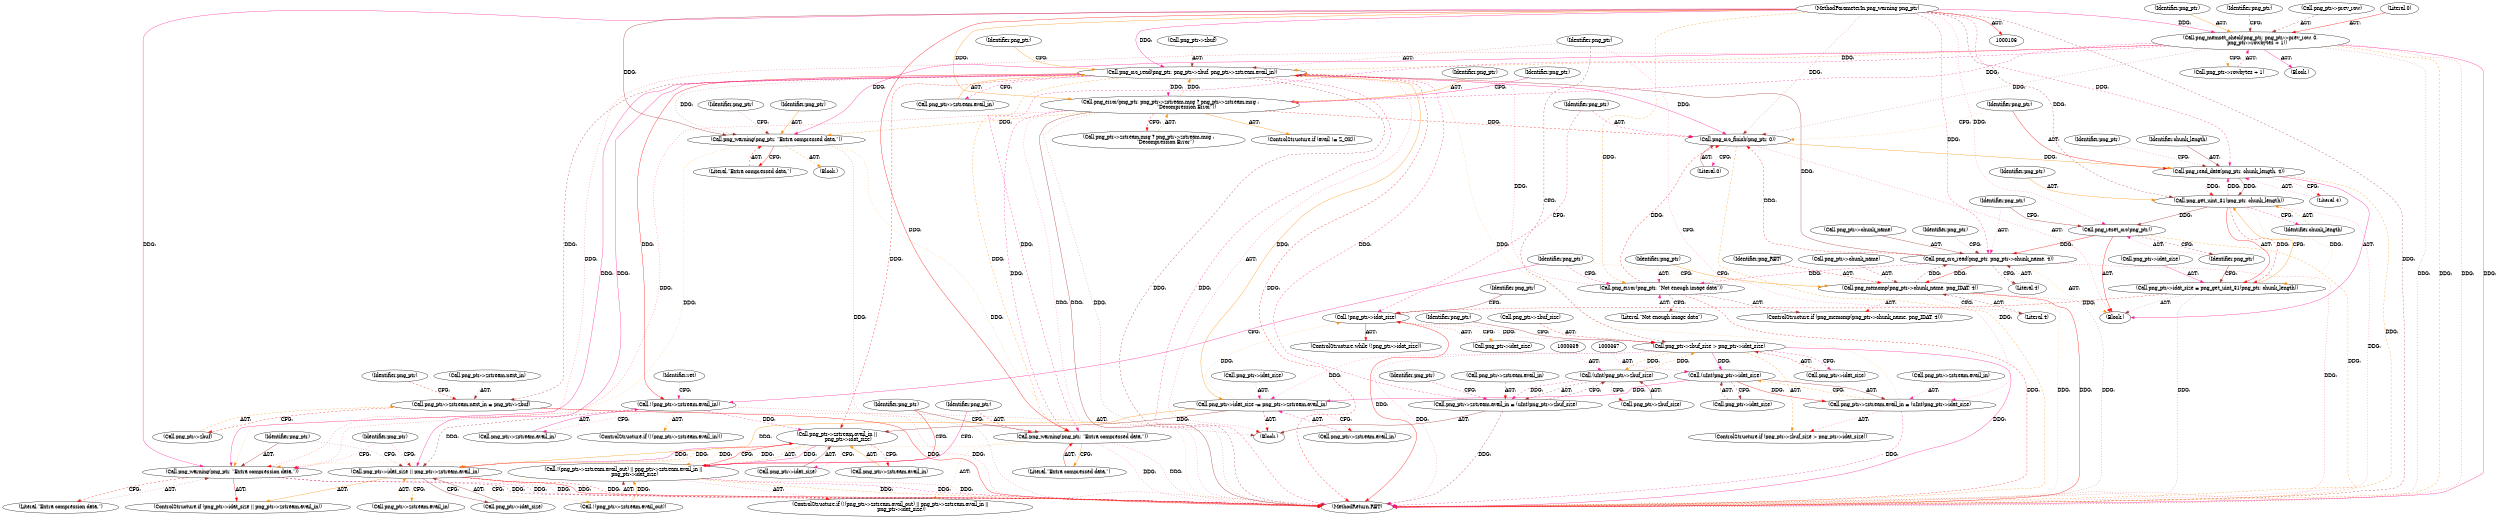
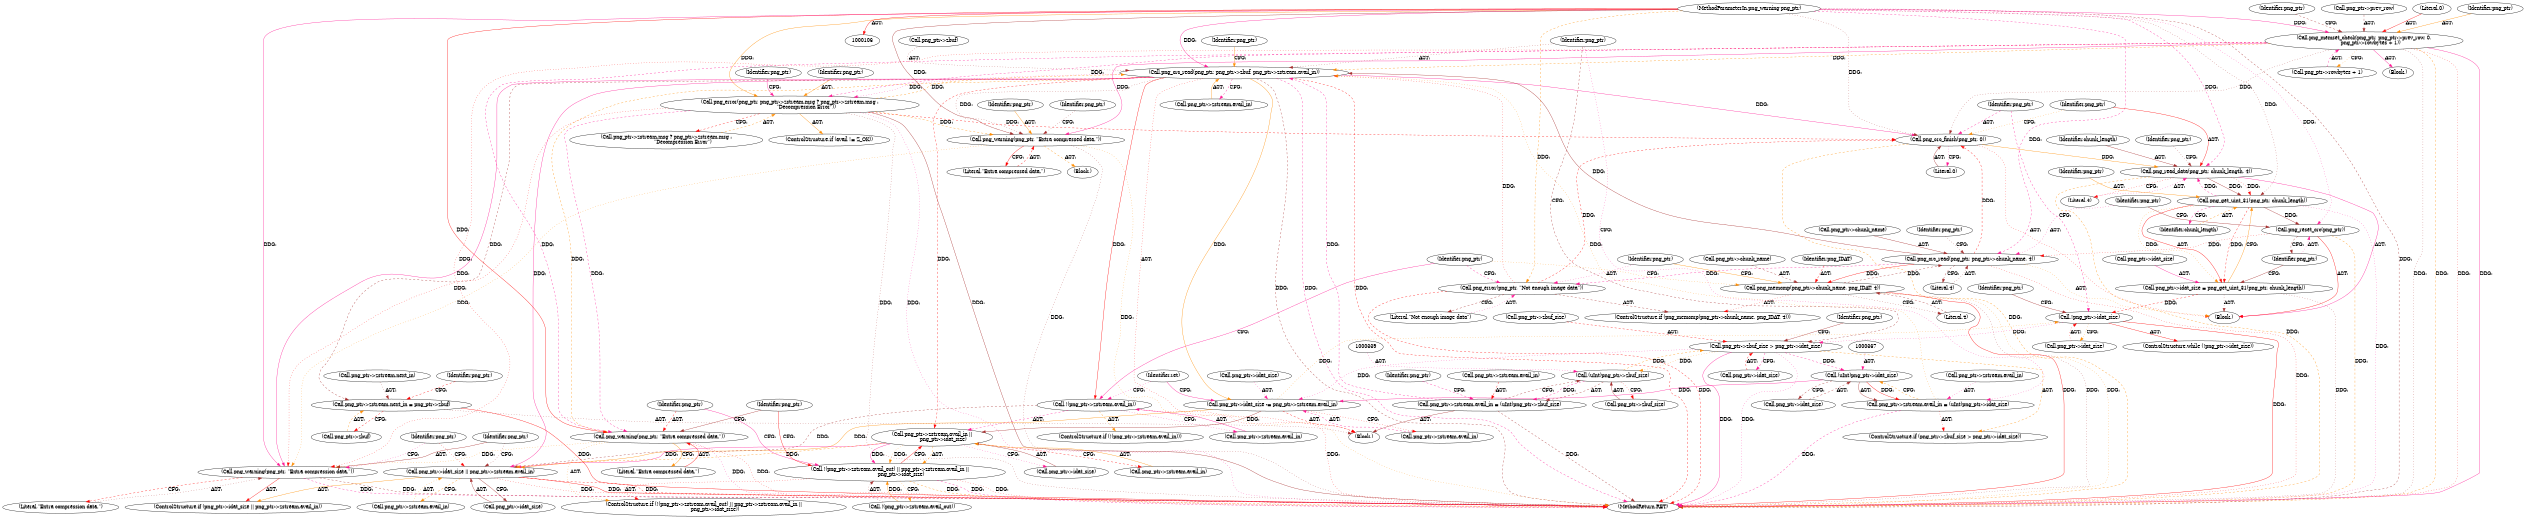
  digraph {
    edge [color=deeppink style=dashed]
    n1 [label="(Call,png_crc_read(png_ptr, png_ptr->zbuf, png_ptr->zstream.avail_in))"]
    n2 [label="(Call,png_crc_finish(png_ptr, 0))"]
    n3 [label="(Call,png_error(png_ptr, png_ptr->zstream.msg ? png_ptr->zstream.msg :\n                      \"Decompression Error\"))"]
    n4 [label="(Call,png_ptr->idat_size -= png_ptr->zstream.avail_in)"]
    n5 [label="(Call,!(png_ptr->zstream.avail_in))"]
    n6 [label="(Call,png_ptr->zstream.avail_in ||\n               png_ptr->idat_size)"]
    n7 [label="(Call,png_ptr->idat_size || png_ptr->zstream.avail_in)"]
    n8 [label="(Call,png_ptr->zstream.next_in = png_ptr->zbuf)"]
    n9 [label="(Call,png_warning(png_ptr, \"Extra compressed data.\"))"]
    n10 [label="(Call,png_warning(png_ptr, \"Extra compression data.\"))"]
    n11 [label="(Call,png_warning(png_ptr, \"Extra compressed data.\"))"]
    n12 [label="(Call,png_ptr->zstream.avail_in)"]
    n13 [label="(MethodReturn,RET)"]
    n14 [label="(Block,)"]
    n15 [label="(Call,png_read_data(png_ptr, chunk_length, 4))"]
    n16 [label="(Block,)"]
    n17 [label="(Literal,0)"]
    n18 [label="(ControlStructure,if (avail != Z_OK))"]
    n19 [label="(Call,png_ptr->zstream.msg ? png_ptr->zstream.msg :\n                      \"Decompression Error\")"]
    n20 [label="(Call,!png_ptr->idat_size)"]
    n21 [label="(Call,png_ptr->zstream.avail_in)"]
    n22 [label="(ControlStructure,if (!(png_ptr->zstream.avail_in)))"]
    n23 [label="(Call,png_ptr->zstream.avail_in)"]
    n24 [label="(Call,!(png_ptr->zstream.avail_out) || png_ptr->zstream.avail_in ||\n               png_ptr->idat_size)"]
    n25 [label="(Call,png_ptr->idat_size)"]
    n26 [label="(Call,png_ptr->zstream.avail_in)"]
    n27 [label="(Call,png_ptr->zstream.avail_in)"]
    n28 [label="(Call,png_ptr->idat_size)"]
    n29 [label="(ControlStructure,if (png_ptr->idat_size || png_ptr->zstream.avail_in))"]
    n30 [label="(Call,png_ptr->zbuf)"]
    n31 [label="(ControlStructure,if (!(png_ptr->zstream.avail_out) || png_ptr->zstream.avail_in ||\n               png_ptr->idat_size))"]
    n32 [label="(Literal,\"Extra compressed data.\")"]
    n33 [label="(Literal,\"Extra compression data.\")"]
    n34 [label="(Literal,\"Extra compressed data.\")"]
    n35 [label="(Block,)"]
    n36 [label="(Call,png_memset_check(png_ptr, png_ptr->prev_row, 0,\n         png_ptr->rowbytes + 1))"]
    n37 [label="(Call,png_ptr->rowbytes + 1)"]
    n38 [label="(Block,)"]
    n39 [label="(MethodParameterIn,png_warning png_ptr)"]
    n40 [label="(Call,png_error(png_ptr, \"Not enough image data\"))"]
    n41 [label="(Call,png_crc_read(png_ptr, png_ptr->chunk_name, 4))"]
    n42 [label="(Call,png_reset_crc(png_ptr))"]
    n43 [label="(Call,png_get_uint_31(png_ptr, chunk_length))"]
    1000106
    n45 [label="(Literal,\"Not enough image data\")"]
    n46 [label="(ControlStructure,if (png_memcmp(png_ptr->chunk_name, png_IDAT, 4)))"]
    n47 [label="(Call,png_memcmp(png_ptr->chunk_name, png_IDAT, 4))"]
    n48 [label="(Literal,4)"]
    n49 [label="(Identifier,png_ptr)"]
    n50 [label="(Call,png_ptr->idat_size = png_get_uint_31(png_ptr, chunk_length))"]
    n51 [label="(Identifier,chunk_length)"]
    n52 [label="(Literal,4)"]
    n53 [label="(Literal,4)"]
    n54 [label="(Call,png_ptr->zstream.avail_in = (uInt)png_ptr->zbuf_size)"]
    n55 [label="(Call,(uInt)png_ptr->zbuf_size)"]
    n56 [label="(Call,png_ptr->zbuf_size > png_ptr->idat_size)"]
    n57 [label="(Call,png_ptr->zbuf_size)"]
    n58 [label="(Call,(uInt)png_ptr->idat_size)"]
    n59 [label="(ControlStructure,if (png_ptr->zbuf_size > png_ptr->idat_size))"]
    n60 [label="(Call,png_ptr->idat_size)"]
    n61 [label="(Call,png_ptr->zstream.avail_in = (uInt)png_ptr->idat_size)"]
    n62 [label="(Call,png_ptr->idat_size)"]
    n63 [label="(Call,png_ptr->idat_size)"]
    n64 [label="(ControlStructure,while (!png_ptr->idat_size))"]
    n65 [label="(Call,!(png_ptr->zstream.avail_out))"]
    n66 [label="(Identifier,png_ptr)"]
    n67 [label="(Call,png_ptr->zstream.avail_in)"]
    n68 [label="(Identifier,png_ptr)"]
    n69 [label="(Identifier,png_ptr)"]
    n70 [label="(Call,png_ptr->idat_size)"]
    n71 [label="(Call,png_ptr->chunk_name)"]
    n72 [label="(Identifier,png_ptr)"]
    n73 [label="(Identifier,png_ptr)"]
    n74 [label="(Call,png_ptr->zbuf)"]
    n75 [label="(Identifier,png_ptr)"]
    n76 [label="(Identifier,png_ptr)"]
    n77 [label="(Identifier,png_ptr)"]
    n78 [label="(Identifier,png_ptr)"]
    n79 [label="(Identifier,png_ptr)"]
    n80 [label="(Identifier,png_ptr)"]
    n81 [label="(Identifier,chunk_length)"]
    n82 [label="(Identifier,png_ptr)"]
    n83 [label="(Identifier,png_ptr)"]
    n84 [label="(Identifier,png_ptr)"]
-   n85 [label="(Identifier,png_RET)"]
+   n85 [label="(Identifier,png_IDAT)"]
    n86 [label="(Call,png_ptr->zstream.next_in)"]
    n87 [label="(Identifier,png_ptr)"]
    n88 [label="(Identifier,png_ptr)"]
    n89 [label="(Call,png_ptr->zbuf_size)"]
    n90 [label="(Identifier,png_ptr)"]
    n91 [label="(Identifier,png_ptr)"]
    n92 [label="(Identifier,png_ptr)"]
    n93 [label="(Call,png_ptr->idat_size)"]
    n94 [label="(Call,png_ptr->chunk_name)"]
    n95 [label="(Call,png_ptr->prev_row)"]
    n96 [label="(Call,png_ptr->zstream.avail_in)"]
    n97 [label="(Identifier,png_ptr)"]
    n98 [label="(Identifier,png_ptr)"]
    n99 [label="(Literal,0)"]
    n100 [label="(Identifier,ret)"]
    n101 [label="(Identifier,png_ptr)"]
    n102 [label="(Identifier,png_ptr)"]
    n103 [label="(Identifier,png_ptr)"]
    1000339
    1000367
    n1 -> n2 [label="DDG: " style=solid]
    n1 -> n3 [label="DDG: " style=dotted]
    n1 -> n4 [color=darkorange label="DDG: " style=solid]
    n1 -> n5 [color=red label="DDG: " style=solid]
    n1 -> n6 [color=red label="DDG: "]
    n1 -> n7 [label="DDG: " style=solid]
    n1 -> n8 [color=brown label="DDG: "]
    n1 -> n9 [color=darkorange label="DDG: "]
    n1 -> n10 [label="DDG: " style=solid]
    n1 -> n11 [color=brown label="DDG: " style=dotted]
    n1 -> n12 [label="CFG: "]
    n1 -> n13 [color=brown label="DDG: "]
    n1 -> n13 [label="DDG: "]
    n1 -> n13 [color=red label="DDG: "]
    n1 -> n14 [color=red label="AST: " style=dotted]
    n2 -> n13 [color=darkorange label="DDG: "]
    n2 -> n15 [color=darkorange label="DDG: " style=solid]
    n2 -> n16 [color=red label="AST: " style=dotted]
    n2 -> n17 [label="CFG: " style=dotted]
    n3 -> n1 [color=darkorange label="DDG: "]
    n3 -> n2 [color=red label="DDG: "]
    n3 -> n9 [label="DDG: "]
    n3 -> n10 [color=red label="DDG: " style=dotted]
    n3 -> n11 [color=darkorange label="DDG: "]
    n3 -> n13 [color=brown label="DDG: " style=dotted]
    n3 -> n13 [label="DDG: " style=dotted]
    n3 -> n13 [color=brown label="DDG: " style=solid]
    n3 -> n18 [color=darkorange label="AST: " style=solid]
    n3 -> n19 [color=red label="CFG: "]
    n4 -> n6 [color=brown label="DDG: " style=solid]
    n4 -> n7 [color=darkorange label="DDG: " style=solid]
    n4 -> n14 [color=red label="AST: "]
    n4 -> n20 [color=darkorange label="DDG: " style=dotted]
    n4 -> n21 [color=red label="CFG: " style=dotted]
-   n5 -> n6 [label="DDG: "]
+   n5 -> n6 [label="AST: "]
    n5 -> n7 [color=brown label="DDG: "]
    n5 -> n13 [color=red label="DDG: " style=dotted]
    n5 -> n22 [color=darkorange label="AST: "]
    n5 -> n23 [label="CFG: " style=dotted]
    n6 -> n7 [label="DDG: " style=solid]
    n6 -> n7 [color=darkorange label="DDG: "]
    n6 -> n24 [color=darkorange label="AST: "]
    n6 -> n24 [label="DDG: " style=solid]
    n6 -> n24 [color=darkorange label="DDG: " style=dotted]
    n6 -> n25 [label="CFG: " style=dotted]
    n6 -> n26 [color=red label="CFG: "]
    n7 -> n13 [color=red label="DDG: "]
    n7 -> n13 [color=red label="DDG: " style=dotted]
    n7 -> n13 [color=red label="DDG: " style=solid]
    n7 -> n27 [color=darkorange label="CFG: "]
    n7 -> n28 [color=brown label="CFG: " style=solid]
    n7 -> n29 [color=darkorange label="AST: " style=solid]
    n8 -> n13 [color=red label="DDG: " style=solid]
    n8 -> n14 [color=brown label="AST: " style=dotted]
    n8 -> n30 [color=red label="CFG: "]
    n9 -> n10 [color=darkorange label="DDG: " style=dotted]
    n9 -> n13 [label="DDG: " style=dotted]
    n9 -> n13 [color=red label="DDG: " style=dotted]
    n9 -> n31 [color=darkorange label="AST: " style=dotted]
    n9 -> n32 [color=darkorange label="CFG: " style=solid]
    n10 -> n13 [label="DDG: "]
    n10 -> n13 [color=brown label="DDG: "]
    n10 -> n29 [color=red label="AST: " style=solid]
    n10 -> n33 [color=red label="CFG: "]
    n11 -> n10 [color=darkorange label="DDG: " style=dotted]
    n11 -> n13 [color=darkorange label="DDG: " style=dotted]
    n11 -> n13 [color=brown label="DDG: " style=dotted]
    n11 -> n34 [color=red label="CFG: " style=solid]
    n11 -> n35 [color=darkorange label="AST: "]
    n12 -> n1 [color=darkorange label="AST: " style=solid]
    n15 -> n13 [color=darkorange label="DDG: "]
    n15 -> n16 [label="AST: " style=solid]
    n15 -> n43 [color=brown label="DDG: " style=solid]
    n15 -> n43 [color=red label="DDG: " style=dotted]
    n15 -> n52 [color=red label="CFG: " style=dotted]
    n17 -> n2 [color=brown label="AST: " style=solid]
    n19 -> n3 [color=darkorange label="AST: "]
    n20 -> n13 [color=red label="DDG: " style=solid]
    n20 -> n56 [label="DDG: " style=dotted]
    n20 -> n63 [color=darkorange label="CFG: " style=dotted]
    n20 -> n64 [color=red label="AST: " style=solid]
    n21 -> n4 [label="AST: "]
    n23 -> n5 [label="AST: " style=solid]
    n24 -> n6 [color=red label="CFG: " style=solid]
    n24 -> n13 [color=darkorange label="DDG: "]
    n24 -> n13 [label="DDG: "]
    n24 -> n13 [color=red label="DDG: " style=dotted]
    n24 -> n31 [color=red label="AST: " style=dotted]
    n24 -> n65 [color=darkorange label="CFG: " style=dotted]
    n25 -> n6 [color=brown label="AST: " style=solid]
    n26 -> n6 [color=darkorange label="AST: " style=solid]
    n27 -> n7 [color=darkorange label="AST: " style=dotted]
    n28 -> n7 [color=brown label="AST: " style=solid]
    n30 -> n8 [color=darkorange label="AST: "]
    n32 -> n9 [color=red label="AST: " style=solid]
    n33 -> n10 [color=brown label="AST: " style=dotted]
    n34 -> n11 [color=red label="AST: "]
    n36 -> n1 [color=darkorange label="DDG: "]
    n36 -> n2 [color=brown label="DDG: " style=dotted]
    n36 -> n3 [label="DDG: "]
    n36 -> n9 [label="DDG: "]
    n36 -> n10 [color=red label="DDG: " style=dotted]
    n36 -> n11 [label="DDG: " style=solid]
    n36 -> n13 [color=brown label="DDG: " style=dotted]
    n36 -> n13 [color=darkorange label="DDG: "]
    n36 -> n13 [color=red label="DDG: " style=dotted]
    n36 -> n13 [label="DDG: " style=solid]
    n36 -> n37 [color=darkorange label="CFG: " style=dotted]
    n36 -> n38 [label="AST: " style=solid]
    n37 -> n36 [label="AST: "]
    n39 -> n1 [label="DDG: " style=solid]
    n39 -> n2 [color=brown label="DDG: " style=dotted]
    n39 -> n3 [color=darkorange label="DDG: " style=solid]
    n39 -> n9 [color=red label="DDG: " style=solid]
    n39 -> n10 [label="DDG: " style=solid]
    n39 -> n11 [color=brown label="DDG: " style=solid]
    n39 -> n13 [color=brown label="DDG: "]
    n39 -> n15 [label="DDG: "]
    n39 -> n36 [label="DDG: " style=solid]
    n39 -> n40 [color=darkorange label="DDG: "]
    n39 -> n41 [label="DDG: "]
    n39 -> n42 [label="DDG: " style=dotted]
-   n39 -> n43 [color=brown label="DDG: "]
+   n39 -> n43 [color=brown label="DDG: " style=dotted]
    n39 -> 1000106 [color=red label="AST: " style=solid]
    n40 -> n1 [color=red label="DDG: " style=dotted]
    n40 -> n2 [color=red label="DDG: "]
    n40 -> n13 [color=red label="DDG: "]
    n40 -> n45 [color=brown label="CFG: "]
    n40 -> n46 [color=brown label="AST: "]
    n41 -> n1 [color=brown label="DDG: " style=solid]
    n41 -> n2 [color=red label="DDG: "]
    n41 -> n13 [color=red label="DDG: " style=dotted]
    n41 -> n16 [color=darkorange label="AST: " style=dotted]
    n41 -> n40 [label="DDG: "]
    n41 -> n47 [color=red label="DDG: " style=solid]
    n41 -> n48 [color=brown label="CFG: "]
    n42 -> n13 [color=darkorange label="DDG: "]
    n42 -> n16 [color=red label="AST: " style=solid]
-   n42 -> n41 [color=red label="DDG: " style=solid]
+   n42 -> n41 [color=red label="DDG: " style=dotted]
    n42 -> n49 [color=brown label="CFG: "]
    n43 -> n13 [label="DDG: " style=dotted]
    n43 -> n15 [label="DDG: "]
    n43 -> n42 [color=brown label="DDG: " style=solid]
    n43 -> n50 [color=red label="AST: " style=solid]
    n43 -> n50 [color=red label="DDG: "]
    n43 -> n50 [color=darkorange label="DDG: " style=dotted]
    n43 -> n51 [label="CFG: "]
    n45 -> n40 [label="AST: " style=dotted]
    n47 -> n13 [color=red label="DDG: " style=solid]
    n47 -> n13 [color=brown label="DDG: " style=dotted]
    n47 -> n13 [color=darkorange label="DDG: " style=dotted]
    n47 -> n41 [color=brown label="DDG: "]
    n47 -> n46 [color=red label="AST: " style=dotted]
    n47 -> n53 [color=brown label="CFG: " style=dotted]
    n48 -> n41 [color=brown label="AST: " style=dotted]
    n49 -> n42 [label="AST: " style=dotted]
    n49 -> n50 [color=brown label="CFG: " style=solid]
    n50 -> n13 [color=brown label="DDG: " style=dotted]
    n50 -> n16 [color=brown label="AST: " style=dotted]
    n50 -> n20 [color=red label="DDG: "]
    n50 -> n43 [color=darkorange label="CFG: " style=solid]
    n51 -> n43 [color=darkorange label="AST: "]
    n52 -> n15 [label="AST: " style=dotted]
    n53 -> n47 [color=brown label="AST: "]
    n54 -> n1 [label="DDG: "]
    n54 -> n13 [color=brown label="DDG: "]
    n54 -> n14 [color=brown label="AST: " style=solid]
    n54 -> n55 [color=brown label="CFG: "]
    n55 -> n54 [color=brown label="AST: "]
    n55 -> n54 [label="DDG: "]
    n55 -> n56 [color=darkorange label="DDG: "]
    n55 -> n57 [color=red label="CFG: " style=dotted]
    n56 -> n4 [label="DDG: " style=dotted]
    n56 -> n13 [label="DDG: " style=dotted]
    n56 -> n13 [label="DDG: " style=solid]
-   n56 -> n55 [color=darkorange label="DDG: "]
-   n56 -> n58 [label="DDG: " style=solid]
+   n56 -> n55 [color=darkorange label="DDG: " style=dotted]
+   n56 -> n58 [label="DDG: "]
    n56 -> n59 [color=darkorange label="AST: "]
    n56 -> n60 [label="CFG: "]
    n57 -> n55 [color=brown label="AST: " style=solid]
    n58 -> n4 [label="DDG: " style=solid]
    n58 -> n61 [color=brown label="AST: " style=solid]
    n58 -> n61 [color=red label="DDG: " style=solid]
    n58 -> n62 [color=brown label="CFG: "]
    n60 -> n56 [color=red label="AST: "]
    n61 -> n1 [color=darkorange label="DDG: " style=dotted]
    n61 -> n13 [label="DDG: "]
    n61 -> n58 [color=darkorange label="CFG: "]
    n61 -> n59 [color=red label="AST: " style=dotted]
    n62 -> n58 [color=brown label="AST: "]
    n63 -> n20 [color=red label="AST: " style=dotted]
    n65 -> n24 [color=brown label="AST: " style=dotted]
    n65 -> n24 [color=darkorange label="DDG: " style=solid]
    n66 -> n15 [color=brown label="CFG: " style=dotted]
    n67 -> n54 [color=red label="AST: "]
    n68 -> n20 [color=brown label="CFG: " style=solid]
    n69 -> n40 [label="AST: " style=dotted]
    n69 -> n47 [color=darkorange label="CFG: " style=solid]
    n70 -> n4 [label="AST: " style=dotted]
    n71 -> n41 [color=brown label="AST: " style=solid]
    n72 -> n54 [label="CFG: "]
    n73 -> n3 [label="CFG: " style=solid]
    n74 -> n1 [color=brown label="AST: " style=dotted]
    n75 -> n11 [color=brown label="CFG: " style=dotted]
    n76 -> n3 [color=darkorange label="AST: " style=solid]
    n77 -> n9 [color=red label="AST: "]
    n77 -> n24 [label="CFG: " style=solid]
    n78 -> n1 [color=darkorange label="CFG: " style=solid]
    n79 -> n5 [label="CFG: " style=solid]
    n79 -> n40 [label="CFG: "]
    n79 -> n47 [color=darkorange label="CFG: " style=dotted]
    n80 -> n8 [color=red label="CFG: "]
    n81 -> n15 [color=brown label="AST: " style=solid]
    n82 -> n43 [color=darkorange label="AST: " style=solid]
    n83 -> n56 [color=brown label="CFG: " style=solid]
    n84 -> n11 [color=darkorange label="AST: " style=solid]
    n85 -> n47 [color=red label="AST: "]
    n86 -> n8 [color=brown label="AST: " style=dotted]
    n87 -> n1 [color=brown label="AST: " style=dotted]
    n87 -> n56 [color=brown label="CFG: "]
    n87 -> n61 [label="CFG: " style=dotted]
    n88 -> n7 [color=brown label="CFG: " style=dotted]
    n88 -> n10 [color=brown label="AST: " style=solid]
    n89 -> n56 [color=red label="AST: "]
    n90 -> n36 [color=brown label="CFG: "]
    n91 -> n9 [color=brown label="CFG: " style=solid]
    n91 -> n24 [color=red label="CFG: " style=solid]
    n92 -> n7 [color=red label="CFG: " style=dotted]
    n92 -> n10 [label="CFG: " style=dotted]
    n93 -> n50 [label="AST: " style=solid]
    n94 -> n47 [color=brown label="AST: "]
    n95 -> n36 [color=brown label="AST: "]
    n96 -> n61 [label="AST: " style=dotted]
    n97 -> n41 [label="AST: " style=dotted]
    n97 -> n42 [color=brown label="CFG: " style=solid]
    n98 -> n2 [color=darkorange label="CFG: " style=dotted]
    n98 -> n15 [color=red label="AST: " style=solid]
    n99 -> n36 [color=red label="AST: " style=solid]
+   n100 -> n4 [label="CFG: " style=solid]
    n100 -> n5 [label="CFG: " style=dotted]
    n101 -> n41 [color=brown label="CFG: " style=dotted]
    n102 -> n36 [color=darkorange label="AST: " style=solid]
    n103 -> n2 [label="AST: "]
    n103 -> n20 [label="CFG: "]
    1000339 -> n55 [label="AST: " style=dotted]
    1000367 -> n58 [label="AST: " style=dotted]
  }
